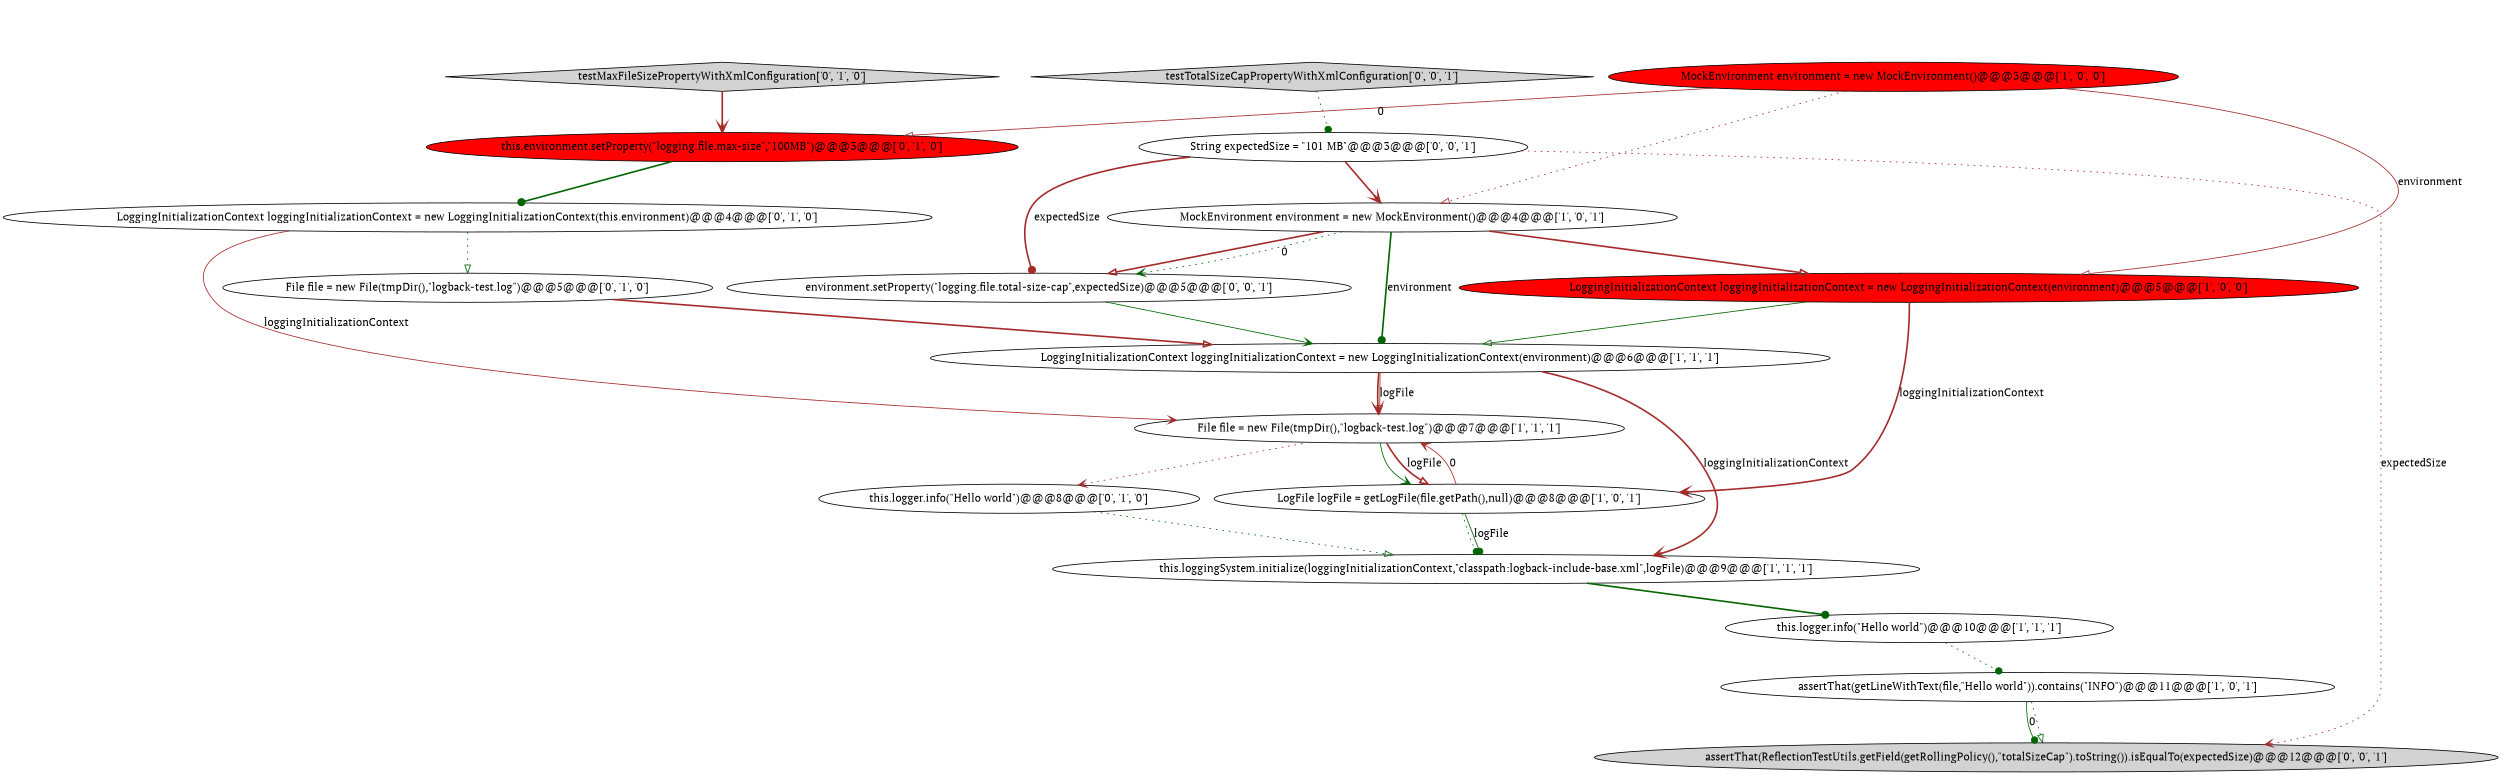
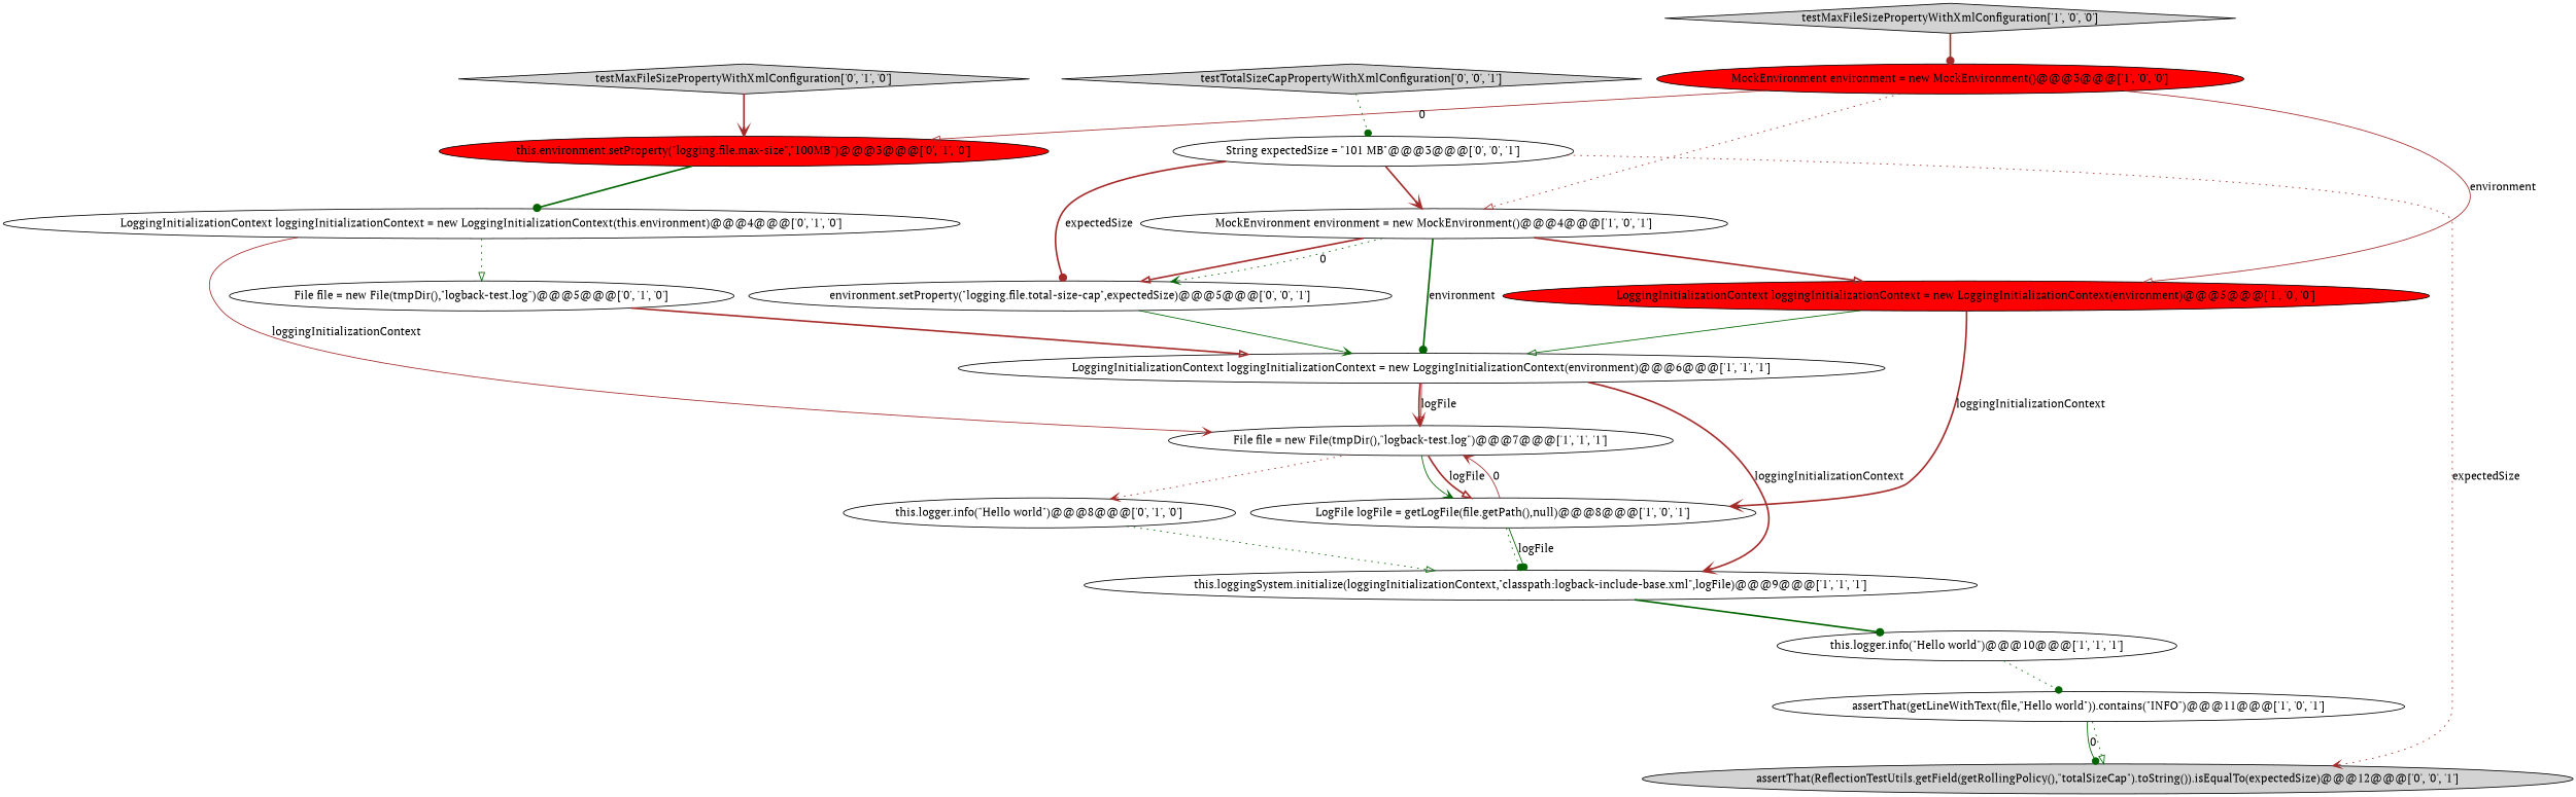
  digraph {
    fontname="PT Serif"
    node [fillcolor=white shape=ellipse style=filled fontname="PT Serif"]
    edge [style=bold color=brown arrowhead=onormal fontname="PT Serif"]
    n1 [fillcolor=red label="MockEnvironment environment = new MockEnvironment()@@@3@@@['1', '0', '0']"]
    n2 [fillcolor=red label="LoggingInitializationContext loggingInitializationContext = new LoggingInitializationContext(environment)@@@5@@@['1', '0', '0']"]
    n3 [fillcolor=red label="this.environment.setProperty(\"logging.file.max-size\",\"100MB\")@@@3@@@['0', '1', '0']"]
    n4 [label="MockEnvironment environment = new MockEnvironment()@@@4@@@['1', '0', '1']"]
    n5 [label="LoggingInitializationContext loggingInitializationContext = new LoggingInitializationContext(environment)@@@6@@@['1', '1', '1']"]
    n6 [label="File file = new File(tmpDir(),\"logback-test.log\")@@@7@@@['1', '1', '1']"]
    n7 [label="this.loggingSystem.initialize(loggingInitializationContext,\"classpath:logback-include-base.xml\",logFile)@@@9@@@['1', '1', '1']"]
    n8 [label="LogFile logFile = getLogFile(file.getPath(),null)@@@8@@@['1', '0', '1']"]
    n9 [label="assertThat(getLineWithText(file,\"Hello world\")).contains(\"INFO\")@@@11@@@['1', '0', '1']"]
    n10 [fillcolor=lightgray label="assertThat(ReflectionTestUtils.getField(getRollingPolicy(),\"totalSizeCap\").toString()).isEqualTo(expectedSize)@@@12@@@['0', '0', '1']"]
    n11 [label="this.logger.info(\"Hello world\")@@@8@@@['0', '1', '0']"]
+   n12 [fillcolor=lightgray label="testMaxFileSizePropertyWithXmlConfiguration['1', '0', '0']" shape=diamond]
    n13 [label="LoggingInitializationContext loggingInitializationContext = new LoggingInitializationContext(this.environment)@@@4@@@['0', '1', '0']"]
    n14 [label="this.logger.info(\"Hello world\")@@@10@@@['1', '1', '1']"]
    n15 [label="File file = new File(tmpDir(),\"logback-test.log\")@@@5@@@['0', '1', '0']"]
    n16 [label="environment.setProperty(\"logging.file.total-size-cap\",expectedSize)@@@5@@@['0', '0', '1']"]
    n17 [label="String expectedSize = \"101 MB\"@@@3@@@['0', '0', '1']"]
    n18 [fillcolor=lightgray label="testTotalSizeCapPropertyWithXmlConfiguration['0', '0', '1']" shape=diamond]
    n19 [fillcolor=lightgray label="testMaxFileSizePropertyWithXmlConfiguration['0', '1', '0']" shape=diamond]
    n1 -> n2 [label=environment style=solid]
    n1 -> n3 [label=0 style=solid]
    n1 -> n4 [style=dotted]
    n2 -> n5 [style=solid color=darkgreen]
    n2 -> n8 [label=loggingInitializationContext arrowhead=vee]
    n3 -> n13 [color=darkgreen arrowhead=dot]
    n4 -> n2
    n4 -> n5 [label=environment color=darkgreen arrowhead=dot]
    n4 -> n16
    n4 -> n16 [label=0 style=dotted color=darkgreen arrowhead=vee]
    n5 -> n6 [arrowhead=vee]
    n5 -> n6 [label=logFile style=solid]
    n5 -> n7 [label=loggingInitializationContext arrowhead=vee]
    n6 -> n8 [style=solid color=darkgreen arrowhead=vee]
    n6 -> n8 [label=logFile]
    n6 -> n11 [style=dotted arrowhead=vee]
    n7 -> n14 [color=darkgreen arrowhead=dot]
    n8 -> n6 [label=0 style=solid arrowhead=vee]
    n8 -> n7 [style=dotted color=darkgreen arrowhead=dot]
    n8 -> n7 [label=logFile style=solid color=darkgreen arrowhead=dot]
    n9 -> n10 [label=0 style=solid color=darkgreen arrowhead=dot]
    n9 -> n10 [style=dotted color=darkgreen]
    n11 -> n7 [style=dotted color=darkgreen]
+   n12 -> n1 [arrowhead=dot]
    n13 -> n6 [label=loggingInitializationContext style=solid arrowhead=vee]
    n13 -> n15 [style=dotted color=darkgreen]
    n14 -> n9 [style=dotted color=darkgreen arrowhead=dot]
    n15 -> n5
    n16 -> n5 [style=solid color=darkgreen arrowhead=vee]
    n17 -> n4 [arrowhead=vee]
    n17 -> n10 [label=expectedSize style=dotted arrowhead=vee]
    n17 -> n16 [label=expectedSize arrowhead=dot]
    n18 -> n17 [style=dotted color=darkgreen arrowhead=dot]
    n19 -> n3 [arrowhead=vee]
  }
